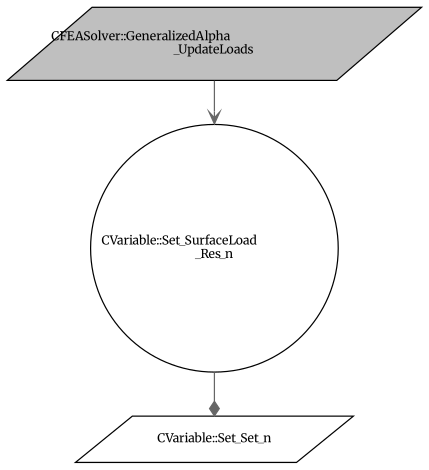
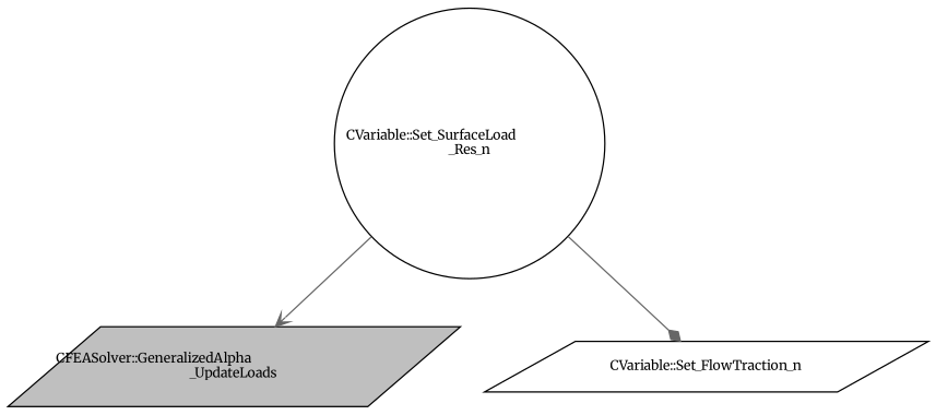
  digraph {
    fontname=Merriweather
    rankdir=TB
    node [color=black fillcolor=white fontname=Merriweather fontsize=10 shape=parallelogram style=filled]
    edge [color=gray40 fontname=Merriweather fontsize=10 labelfontname=Helvetica labelfontsize=10 style=solid]
    n1 [fillcolor=grey75 fontcolor=black height=0.2 label="CFEASolver::GeneralizedAlpha\l_UpdateLoads" width=0.4]
    n2 [height=0.2 label="CVariable::Set_SurfaceLoad\l_Res_n" shape=circle width=0.4]
-   n3 [height=0.2 label="CVariable::Set_Set_n" width=0.4]
-   n1 -> n2 [arrowhead=vee]
+   n3 [height=0.2 label="CVariable::Set_FlowTraction_n" width=0.4]
+   n2 -> n1 [arrowhead=vee]
    n2 -> n3 [arrowhead=diamond]
  }
